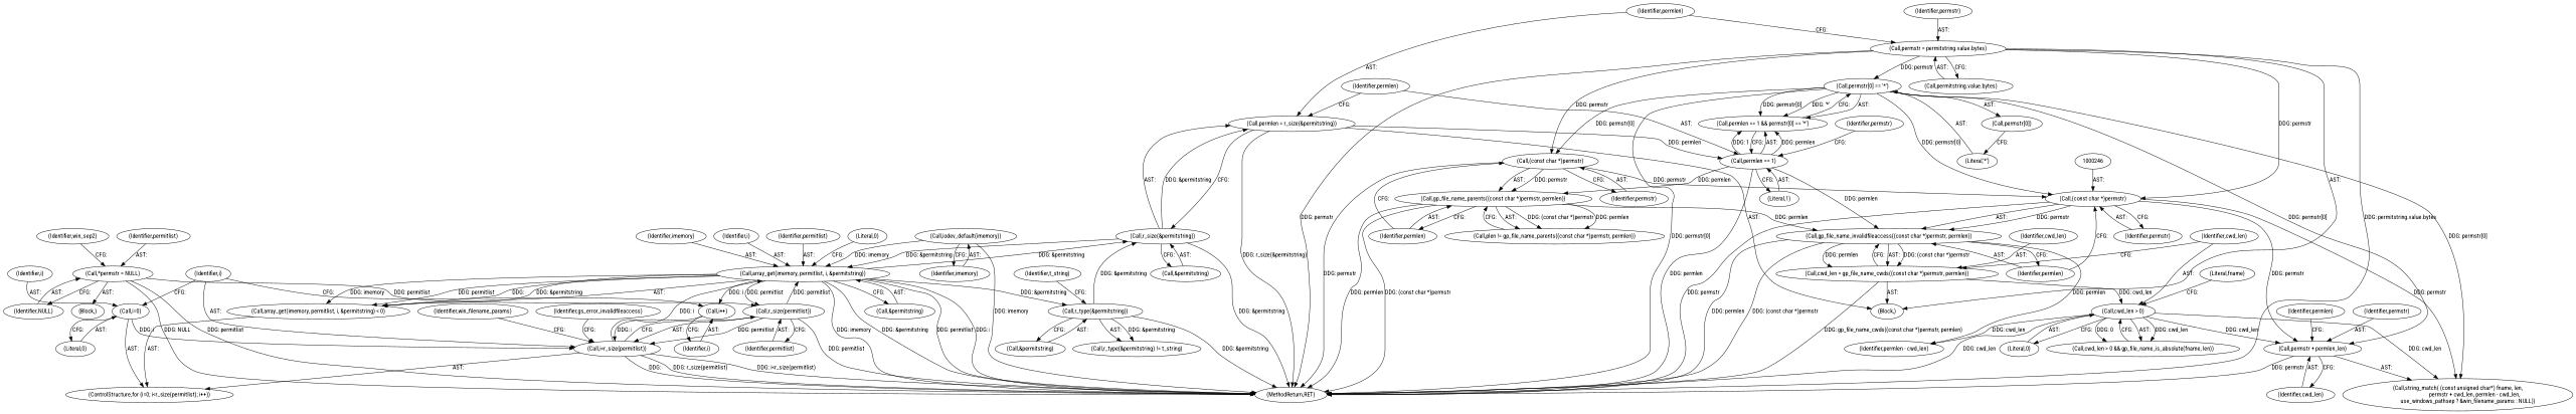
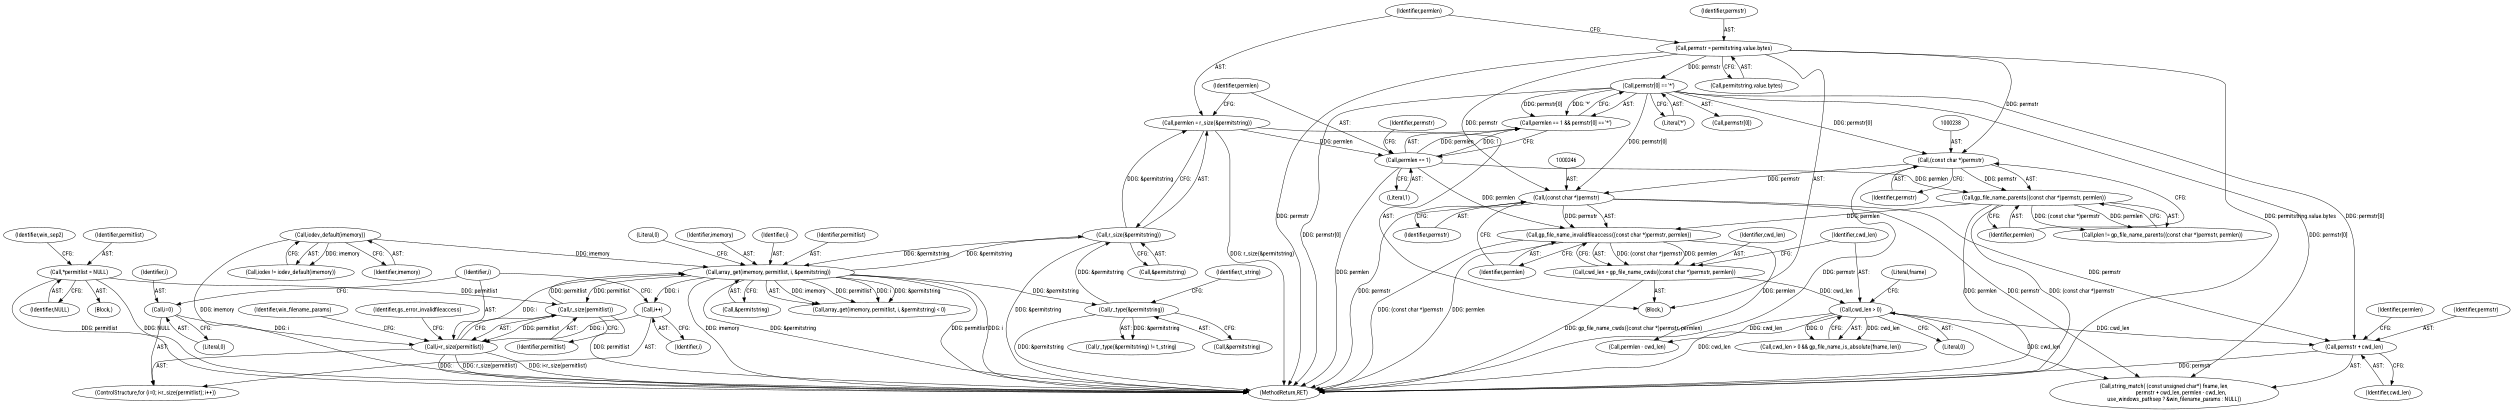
  digraph {
    fontname="Roboto Condensed"
    node [fontname="Roboto Condensed"]
    edge [fontname="Roboto Condensed"]
-   n1 [label="(Call,permstr + permlen_len)"]
+   n1 [label="(Call,permstr + cwd_len)"]
    n2 [label="(Identifier,cwd_len)"]
    n3 [label="(Call,string_match( (const unsigned char*) fname, len,\n                          permstr + cwd_len, permlen - cwd_len,\n                use_windows_pathsep ? &win_filename_params : NULL))"]
    n4 [label="(MethodReturn,RET)"]
    n5 [label="(Call,permstr[0] == '*')"]
    n6 [label="(Call,(const char *)permstr)"]
    n7 [label="(Call,(const char *)permstr)"]
    n8 [label="(Call,permlen == 1 && permstr[0] == '*')"]
    n9 [label="(Literal,'*')"]
    n10 [label="(Call,permstr[0])"]
    n11 [label="(Call,gp_file_name_invalidfileaccess((const char *)permstr, permlen))"]
    n12 [label="(Identifier,permstr)"]
    n13 [label="(Call,gp_file_name_parents((const char *)permstr, permlen))"]
    n14 [label="(Identifier,permstr)"]
    n15 [label="(Call,permlen == 1)"]
    n16 [label="(Call,permstr = permitstring.value.bytes)"]
    n17 [label="(Call,permitstring.value.bytes)"]
    n18 [label="(Block,)"]
-   n19 [label="(Identifier,permlen - cwd_len)"]
+   n19 [label="(Call,permlen - cwd_len)"]
    n20 [label="(Call,cwd_len = gp_file_name_cwds((const char *)permstr, permlen))"]
    n21 [label="(Identifier,permlen)"]
    n22 [label="(Call,plen != gp_file_name_parents((const char *)permstr, permlen))"]
    n23 [label="(Identifier,permlen)"]
    n24 [label="(Call,cwd_len > 0)"]
    n25 [label="(Literal,0)"]
    n26 [label="(Call,cwd_len > 0 && gp_file_name_is_absolute(fname, len))"]
    n27 [label="(Literal,1)"]
    n28 [label="(Call,permlen = r_size(&permitstring))"]
    n29 [label="(Call,r_size(&permitstring))"]
    n30 [label="(Call,array_get(imemory, permitlist, i, &permitstring))"]
    n31 [label="(Call,&permitstring)"]
    n32 [label="(Call,r_type(&permitstring))"]
    n33 [label="(Call,r_size(permitlist))"]
    n34 [label="(Call,i++)"]
    n35 [label="(Call,&permitstring)"]
    n36 [label="(Call,array_get(imemory, permitlist, i, &permitstring) < 0)"]
    n37 [label="(Call,&permitstring)"]
    n38 [label="(Call,r_type(&permitstring) != t_string)"]
    n39 [label="(Call,i<r_size(permitlist))"]
    n40 [label="(Identifier,permitlist)"]
    n41 [label="(ControlStructure,for (i=0; i<r_size(permitlist); i++))"]
    n42 [label="(Identifier,i)"]
    n43 [label="(Call,iodev_default(imemory))"]
    n44 [label="(Identifier,imemory)"]
-   n46 [label="(Call,*permstr = NULL)"]
+   n45 [label="(Call,iodev != iodev_default(imemory))"]
+   n46 [label="(Call,*permitlist = NULL)"]
    n47 [label="(Block,)"]
    n48 [label="(Identifier,NULL)"]
    n49 [label="(Call,i=0)"]
    n50 [label="(Literal,0)"]
    n51 [label="(Identifier,imemory)"]
    n52 [label="(Identifier,i)"]
    n53 [label="(Identifier,permstr)"]
    n54 [label="(Identifier,permitlist)"]
    n55 [label="(Literal,fname)"]
    n56 [label="(Identifier,permlen)"]
    n57 [label="(Identifier,permstr)"]
    n58 [label="(Identifier,permitlist)"]
    n59 [label="(Identifier,permlen)"]
    n60 [label="(Literal,0)"]
    n61 [label="(Identifier,permlen)"]
    n62 [label="(Identifier,cwd_len)"]
    n63 [label="(Identifier,permstr)"]
    n64 [label="(Identifier,win_filename_params)"]
    n65 [label="(Identifier,t_string)"]
    n66 [label="(Identifier,cwd_len)"]
    n67 [label="(Identifier,i)"]
    n68 [label="(Identifier,i)"]
    n69 [label="(Identifier,win_sep2)"]
    n70 [label="(Identifier,gs_error_invalidfileaccess)"]
    1000246
+   1000238
    n1 -> n2 [label="CFG: "]
    n1 -> n3 [label="AST: "]
    n1 -> n4 [label="DDG: permstr"]
    n2 -> n1 [label="AST: "]
    n5 -> n1 [label="DDG: permstr[0]"]
    n5 -> n3 [label="DDG: permstr[0]"]
    n5 -> n4 [label="DDG: permstr[0]"]
    n5 -> n6 [label="DDG: permstr[0]"]
    n5 -> n7 [label="DDG: permstr[0]"]
    n5 -> n8 [label="AST: "]
    n5 -> n8 [label="DDG: permstr[0]"]
    n5 -> n8 [label="DDG: '*'"]
-   n10 -> n9 [label="CFG: "]
+   n5 -> n9 [label="CFG: "]
    n5 -> n10 [label="AST: "]
    n6 -> n1 [label="DDG: permstr"]
    n6 -> n3 [label="DDG: permstr"]
    n6 -> n4 [label="DDG: permstr"]
    n6 -> n11 [label="AST: "]
    n6 -> n11 [label="DDG: permstr"]
    n6 -> n12 [label="CFG: "]
    n7 -> n4 [label="DDG: permstr"]
    n7 -> n6 [label="DDG: permstr"]
    n7 -> n13 [label="AST: "]
    n7 -> n13 [label="DDG: permstr"]
    n7 -> n14 [label="CFG: "]
    n8 -> n5 [label="CFG: "]
    n8 -> n15 [label="CFG: "]
    n9 -> n5 [label="AST: "]
    n11 -> n4 [label="DDG: permlen"]
    n11 -> n4 [label="DDG: (const char *)permstr"]
    n11 -> n19 [label="DDG: permlen"]
    n11 -> n20 [label="AST: "]
    n11 -> n20 [label="DDG: (const char *)permstr"]
    n11 -> n20 [label="DDG: permlen"]
    n11 -> n21 [label="CFG: "]
    n12 -> n6 [label="AST: "]
    n13 -> n4 [label="DDG: (const char *)permstr"]
    n13 -> n4 [label="DDG: permlen"]
    n13 -> n11 [label="DDG: permlen"]
    n13 -> n22 [label="AST: "]
    n13 -> n22 [label="DDG: (const char *)permstr"]
    n13 -> n22 [label="DDG: permlen"]
    n13 -> n23 [label="CFG: "]
    n14 -> n7 [label="AST: "]
    n15 -> n4 [label="DDG: permlen"]
    n15 -> n8 [label="AST: "]
    n15 -> n8 [label="DDG: permlen"]
    n15 -> n8 [label="DDG: 1"]
    n15 -> n11 [label="DDG: permlen"]
    n15 -> n13 [label="DDG: permlen"]
    n15 -> n27 [label="CFG: "]
    n16 -> n4 [label="DDG: permstr"]
    n16 -> n4 [label="DDG: permitstring.value.bytes"]
    n16 -> n5 [label="DDG: permstr"]
    n16 -> n6 [label="DDG: permstr"]
    n16 -> n7 [label="DDG: permstr"]
    n16 -> n17 [label="CFG: "]
    n16 -> n18 [label="AST: "]
    n17 -> n16 [label="AST: "]
    n20 -> n4 [label="DDG: gp_file_name_cwds((const char *)permstr, permlen)"]
    n20 -> n11 [label="CFG: "]
    n20 -> n18 [label="AST: "]
    n20 -> n24 [label="DDG: cwd_len"]
    n21 -> n6 [label="CFG: "]
    n21 -> n11 [label="AST: "]
    n22 -> n13 [label="CFG: "]
    n23 -> n7 [label="CFG: "]
    n23 -> n13 [label="AST: "]
    n24 -> n1 [label="DDG: cwd_len"]
    n24 -> n3 [label="DDG: cwd_len"]
    n24 -> n4 [label="DDG: cwd_len"]
    n24 -> n19 [label="DDG: cwd_len"]
    n24 -> n25 [label="CFG: "]
    n24 -> n26 [label="AST: "]
    n24 -> n26 [label="DDG: cwd_len"]
    n24 -> n26 [label="DDG: 0"]
    n25 -> n24 [label="AST: "]
    n26 -> n24 [label="CFG: "]
    n27 -> n15 [label="AST: "]
    n28 -> n4 [label="DDG: r_size(&permitstring)"]
    n28 -> n15 [label="DDG: permlen"]
    n28 -> n18 [label="AST: "]
    n28 -> n29 [label="CFG: "]
    n29 -> n4 [label="DDG: &permitstring"]
    n29 -> n28 [label="AST: "]
    n29 -> n28 [label="DDG: &permitstring"]
    n29 -> n30 [label="DDG: &permitstring"]
    n29 -> n31 [label="CFG: "]
    n30 -> n4 [label="DDG: permitlist"]
    n30 -> n4 [label="DDG: i"]
    n30 -> n4 [label="DDG: imemory"]
    n30 -> n4 [label="DDG: &permitstring"]
    n30 -> n29 [label="DDG: &permitstring"]
    n30 -> n32 [label="DDG: &permitstring"]
    n30 -> n33 [label="DDG: permitlist"]
    n30 -> n34 [label="DDG: i"]
    n30 -> n35 [label="CFG: "]
    n30 -> n36 [label="AST: "]
    n30 -> n36 [label="DDG: imemory"]
    n30 -> n36 [label="DDG: permitlist"]
    n30 -> n36 [label="DDG: i"]
    n30 -> n36 [label="DDG: &permitstring"]
    n31 -> n29 [label="AST: "]
    n32 -> n4 [label="DDG: &permitstring"]
    n32 -> n29 [label="DDG: &permitstring"]
    n32 -> n37 [label="CFG: "]
    n32 -> n38 [label="AST: "]
    n32 -> n38 [label="DDG: &permitstring"]
    n33 -> n4 [label="DDG: permitlist"]
    n33 -> n30 [label="DDG: permitlist"]
    n33 -> n39 [label="AST: "]
    n33 -> n39 [label="DDG: permitlist"]
    n33 -> n40 [label="CFG: "]
    n34 -> n39 [label="DDG: i"]
-   n36 -> n41 [label="AST: "]
+   n34 -> n41 [label="AST: "]
    n34 -> n42 [label="CFG: "]
    n35 -> n30 [label="AST: "]
    n37 -> n32 [label="AST: "]
    n39 -> n4 [label="DDG: i<r_size(permitlist)"]
    n39 -> n4 [label="DDG: i"]
    n39 -> n4 [label="DDG: r_size(permitlist)"]
    n39 -> n30 [label="DDG: i"]
    n39 -> n33 [label="CFG: "]
    n39 -> n41 [label="AST: "]
    n40 -> n33 [label="AST: "]
    n42 -> n34 [label="AST: "]
    n43 -> n4 [label="DDG: imemory"]
    n43 -> n30 [label="DDG: imemory"]
    n43 -> n44 [label="CFG: "]
+   n43 -> n45 [label="AST: "]
+   n43 -> n45 [label="DDG: imemory"]
    n44 -> n43 [label="AST: "]
+   n45 -> n43 [label="CFG: "]
    n46 -> n4 [label="DDG: NULL"]
    n46 -> n4 [label="DDG: permitlist"]
    n46 -> n33 [label="DDG: permitlist"]
    n46 -> n47 [label="AST: "]
    n46 -> n48 [label="CFG: "]
    n48 -> n46 [label="AST: "]
    n49 -> n39 [label="DDG: i"]
    n49 -> n41 [label="AST: "]
    n49 -> n50 [label="CFG: "]
    n50 -> n49 [label="AST: "]
    n51 -> n30 [label="AST: "]
    n52 -> n30 [label="AST: "]
    n53 -> n16 [label="AST: "]
    n54 -> n46 [label="AST: "]
    n55 -> n24 [label="CFG: "]
    n56 -> n1 [label="CFG: "]
    n57 -> n1 [label="AST: "]
    n58 -> n30 [label="AST: "]
    n59 -> n15 [label="AST: "]
    n59 -> n28 [label="CFG: "]
    n60 -> n30 [label="CFG: "]
    n61 -> n16 [label="CFG: "]
    n61 -> n28 [label="AST: "]
    n62 -> n20 [label="CFG: "]
    n62 -> n24 [label="AST: "]
    n63 -> n15 [label="CFG: "]
    n64 -> n39 [label="CFG: "]
    n65 -> n32 [label="CFG: "]
    n66 -> n20 [label="AST: "]
    n67 -> n34 [label="CFG: "]
    n67 -> n39 [label="AST: "]
    n67 -> n49 [label="CFG: "]
    n68 -> n49 [label="AST: "]
    n69 -> n46 [label="CFG: "]
    n70 -> n39 [label="CFG: "]
    1000246 -> n6 [label="AST: "]
+   1000238 -> n7 [label="AST: "]
  }
